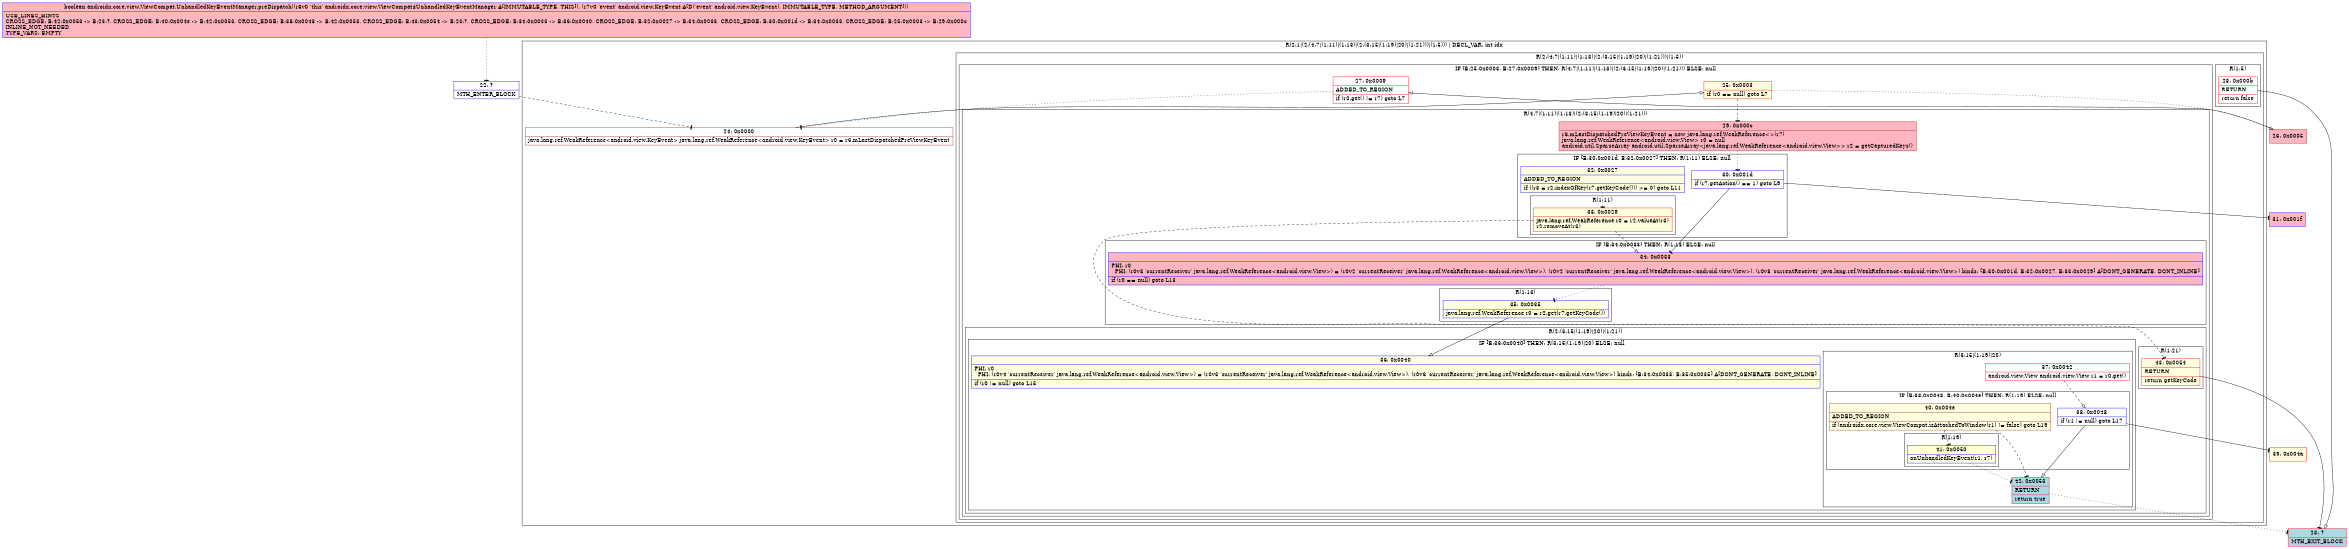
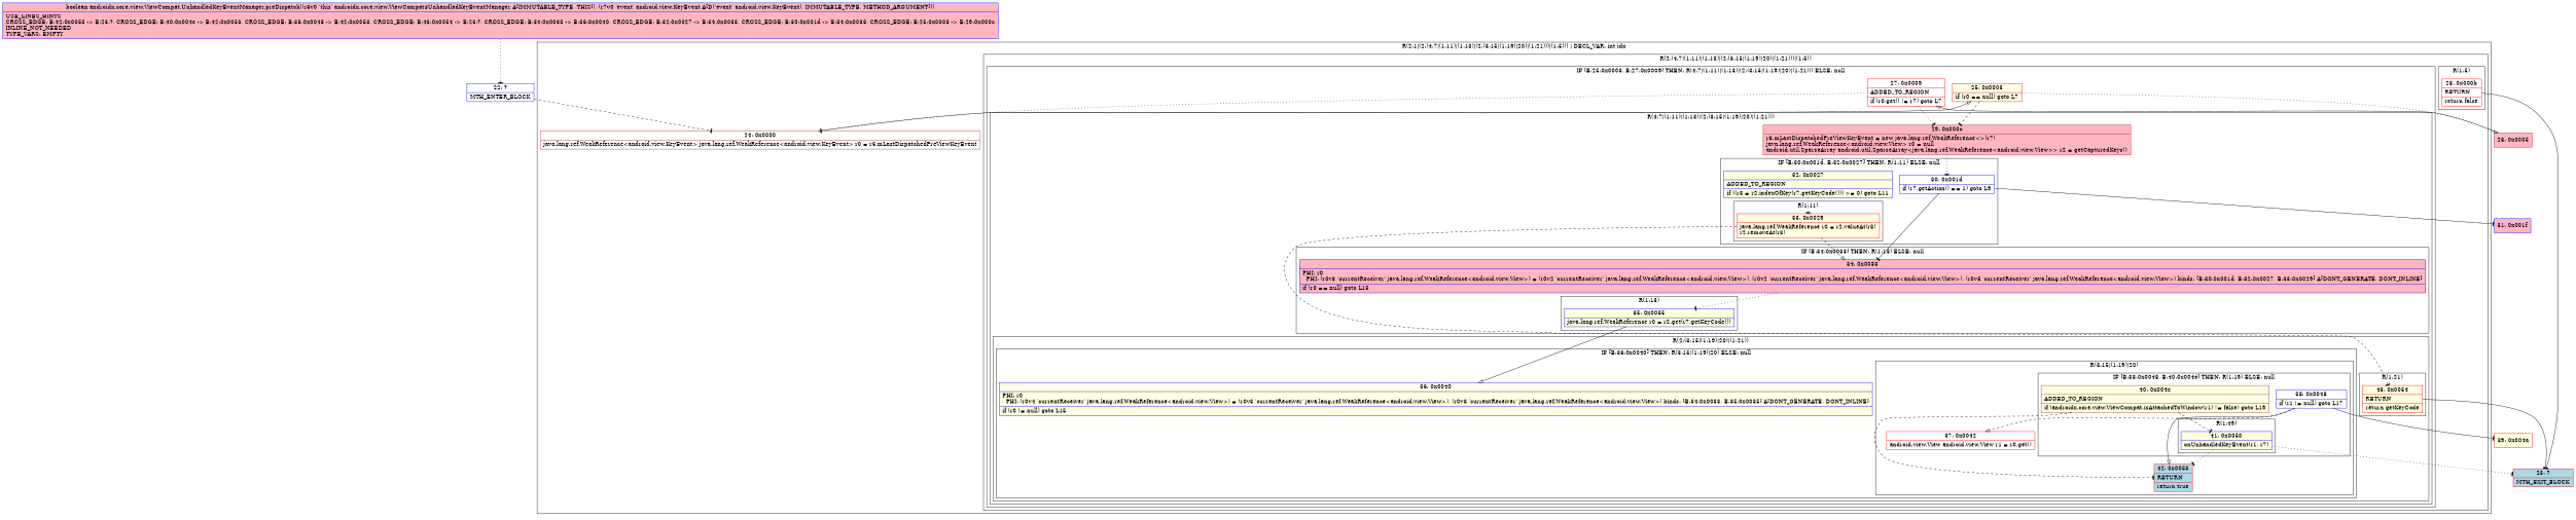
  digraph {
    node [color=blue fillcolor=lightyellow shape=record style=filled]
    edge [arrowhead=tee style=solid]
    n1 [color=red label="{33\:\ 0x0029|java.lang.ref.WeakReference r0 = r2.valueAt(r3)\lr2.removeAt(r3)\l}"]
    n2 [fillcolor=white label="{30\:\ 0x001d|if (r7.getAction() == 1) goto L9\l}"]
    n3 [label="{32\:\ 0x0027|ADDED_TO_REGION\l|if ((r3 = r2.indexOfKey(r7.getKeyCode())) \>= 0) goto L11\l}"]
    n4 [label="{35\:\ 0x0035|java.lang.ref.WeakReference r0 = r2.get(r7.getKeyCode())\l}"]
    n5 [fillcolor=lightpink label="{34\:\ 0x0033|PHI: r0 \l  PHI: (r0v3 'currentReceiver' java.lang.ref.WeakReference\<android.view.View\>) = (r0v2 'currentReceiver' java.lang.ref.WeakReference\<android.view.View\>), (r0v2 'currentReceiver' java.lang.ref.WeakReference\<android.view.View\>), (r0v8 'currentReceiver' java.lang.ref.WeakReference\<android.view.View\>) binds: [B:30:0x001d, B:32:0x0027, B:33:0x0029] A[DONT_GENERATE, DONT_INLINE]\l|if (r0 == null) goto L13\l}"]
    n6 [label="{41\:\ 0x0050|onUnhandledKeyEvent(r1, r7)\l}"]
    n7 [fillcolor=white label="{38\:\ 0x0048|if (r1 != null) goto L17\l}"]
    n8 [color=brown label="{40\:\ 0x004e|ADDED_TO_REGION\l|if (androidx.core.view.ViewCompat.isAttachedToWindow(r1) != false) goto L19\l}"]
    n9 [color=red fillcolor=white label="{37\:\ 0x0042|android.view.View android.view.View r1 = r0.get()\l}"]
    n10 [color=red fillcolor=lightblue label="{42\:\ 0x0053|RETURN\l|return true\l}"]
    n11 [label="{36\:\ 0x0040|PHI: r0 \l  PHI: (r0v4 'currentReceiver' java.lang.ref.WeakReference\<android.view.View\>) = (r0v3 'currentReceiver' java.lang.ref.WeakReference\<android.view.View\>), (r0v6 'currentReceiver' java.lang.ref.WeakReference\<android.view.View\>) binds: [B:34:0x0033, B:35:0x0035] A[DONT_GENERATE, DONT_INLINE]\l|if (r0 != null) goto L15\l}"]
    n12 [color=red label="{43\:\ 0x0054|RETURN\l|return getKeyCode\l}"]
    n13 [color=brown fillcolor=lightpink label="{29\:\ 0x000c|r6.mLastDispatchedPreViewKeyEvent = new java.lang.ref.WeakReference\<\>(r7)\ljava.lang.ref.WeakReference\<android.view.View\> r0 = null\landroid.util.SparseArray android.util.SparseArray\<java.lang.ref.WeakReference\<android.view.View\>\> r2 = getCapturedKeys()\l}"]
    n14 [color=red label="{25\:\ 0x0003|if (r0 == null) goto L7\l}"]
    n15 [color=red fillcolor=white label="{27\:\ 0x0009|ADDED_TO_REGION\l|if (r0.get() != r7) goto L7\l}"]
    n16 [color=red fillcolor=white label="{28\:\ 0x000b|RETURN\l|return false\l}"]
    n17 [color=brown fillcolor=white label="{24\:\ 0x0000|java.lang.ref.WeakReference\<android.view.KeyEvent\> java.lang.ref.WeakReference\<android.view.KeyEvent\> r0 = r6.mLastDispatchedPreViewKeyEvent\l}"]
    n18 [fillcolor=lightpink label="{31\:\ 0x001f}"]
    n19 [color=red label="{39\:\ 0x004a}"]
    n20 [color=red fillcolor=lightblue label="{23\:\ ?|MTH_EXIT_BLOCK\l}"]
    n21 [color=brown fillcolor=lightpink label="{26\:\ 0x0005}"]
    n22 [fillcolor=white label="{22\:\ ?|MTH_ENTER_BLOCK\l}"]
    n23 [fillcolor=lightpink label="{boolean androidx.core.view.ViewCompat.UnhandledKeyEventManager.preDispatch((r6v0 'this' androidx.core.view.ViewCompat$UnhandledKeyEventManager A[IMMUTABLE_TYPE, THIS]), (r7v0 'event' android.view.KeyEvent A[D('event' android.view.KeyEvent), IMMUTABLE_TYPE, METHOD_ARGUMENT]))  | USE_LINES_HINTS\lCROSS_EDGE: B:42:0x0053 \-\> B:23:?, CROSS_EDGE: B:40:0x004e \-\> B:42:0x0053, CROSS_EDGE: B:38:0x0048 \-\> B:42:0x0053, CROSS_EDGE: B:43:0x0054 \-\> B:23:?, CROSS_EDGE: B:34:0x0033 \-\> B:36:0x0040, CROSS_EDGE: B:32:0x0027 \-\> B:34:0x0033, CROSS_EDGE: B:30:0x001d \-\> B:34:0x0033, CROSS_EDGE: B:25:0x0003 \-\> B:29:0x000c\lINLINE_NOT_NEEDED\lTYPE_VARS: EMPTY\l}"]
    subgraph cluster_1 {
      label="R(2:1|(2:(4:7|(1:11)|(1:13)|(2:(3:15|(1:19)|20)|(1:21)))|(1:5))) | DECL_VAR: int idx\l"
      n17
      subgraph cluster_2 {
        label="R(2:(4:7|(1:11)|(1:13)|(2:(3:15|(1:19)|20)|(1:21)))|(1:5))"
        subgraph cluster_3 {
          label="IF [B:25:0x0003, B:27:0x0009] THEN: R(4:7|(1:11)|(1:13)|(2:(3:15|(1:19)|20)|(1:21))) ELSE: null"
          n14
          n15
          subgraph cluster_4 {
            label="R(4:7|(1:11)|(1:13)|(2:(3:15|(1:19)|20)|(1:21)))"
            n13
            subgraph cluster_5 {
              label="IF [B:30:0x001d, B:32:0x0027] THEN: R(1:11) ELSE: null"
              n2
              n3
              subgraph cluster_6 {
                label="R(1:11)"
                n1
              }
            }
            subgraph cluster_7 {
              label="IF [B:34:0x0033] THEN: R(1:13) ELSE: null"
              n5
              subgraph cluster_8 {
                label="R(1:13)"
                n4
              }
            }
            subgraph cluster_9 {
              label="R(2:(3:15|(1:19)|20)|(1:21))"
              subgraph cluster_10 {
                label="IF [B:36:0x0040] THEN: R(3:15|(1:19)|20) ELSE: null"
                n11
                subgraph cluster_11 {
                  label="R(3:15|(1:19)|20)"
                  n9
                  n10
                  subgraph cluster_12 {
                    label="IF [B:38:0x0048, B:40:0x004e] THEN: R(1:19) ELSE: null"
                    n7
                    n8
                    subgraph cluster_13 {
-                     label="R(1:19)"
+                     label="R(1:49)"
                      n6
                    }
                  }
                }
              }
              subgraph cluster_14 {
                label="R(1:21)"
                n12
              }
            }
          }
        }
        subgraph cluster_15 {
          label="R(1:5)"
          n16
        }
      }
    }
    n1 -> n5 [arrowhead=onormal style=dashed]
    n1 -> n12 [style=dashed]
    n2 -> n5
    n2 -> n18
    n3 -> n1 [style=dotted]
    n4 -> n11 [arrowhead=onormal]
    n5 -> n4 [style=dotted]
    n6 -> n10 [style=dotted]
    n7 -> n10 [arrowhead=onormal]
    n7 -> n19
    n8 -> n6 [style=dashed]
    n8 -> n10 [style=dashed]
-   n9 -> n7 [arrowhead=onormal style=dashed]
-   n10 -> n20 [style=dotted]
+   n7 -> n9 [arrowhead=onormal style=dashed]
+   n6 -> n20 [style=dotted]
    n12 -> n20
    n13 -> n2 [style=dotted]
    n14 -> n13 [style=dashed]
    n14 -> n21 [arrowhead=onormal style=dotted]
+   n15 -> n13 [style=dotted]
    n15 -> n17 [style=dotted]
-   n16 -> n20 [arrowhead=onormal]
+   n16 -> n20
    n17 -> n14 [arrowhead=onormal]
    n21 -> n15 [arrowhead=onormal]
    n22 -> n17 [style=dashed]
    n23 -> n22 [style=dotted]
  }
